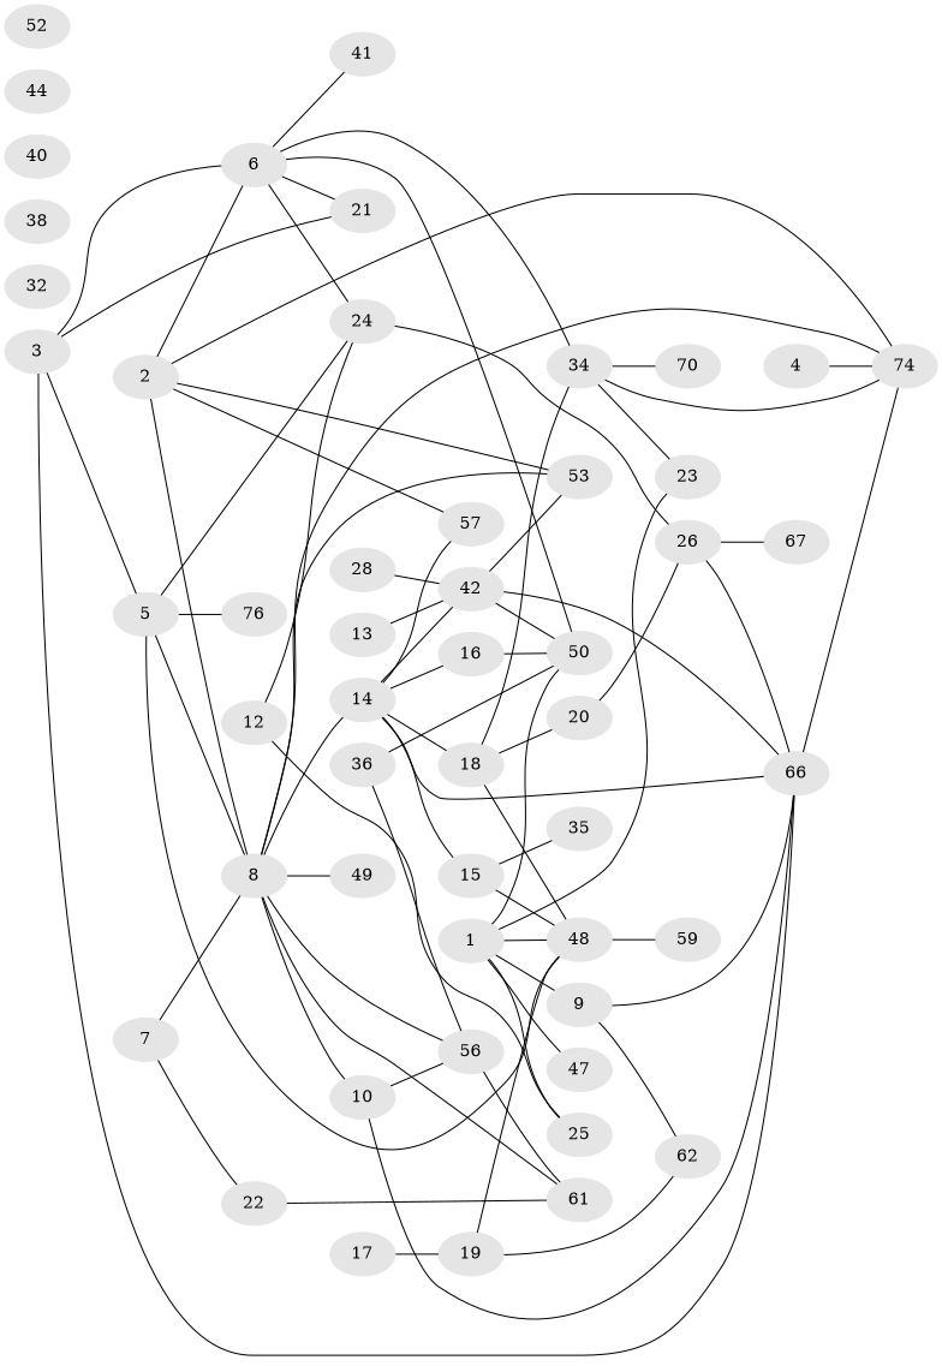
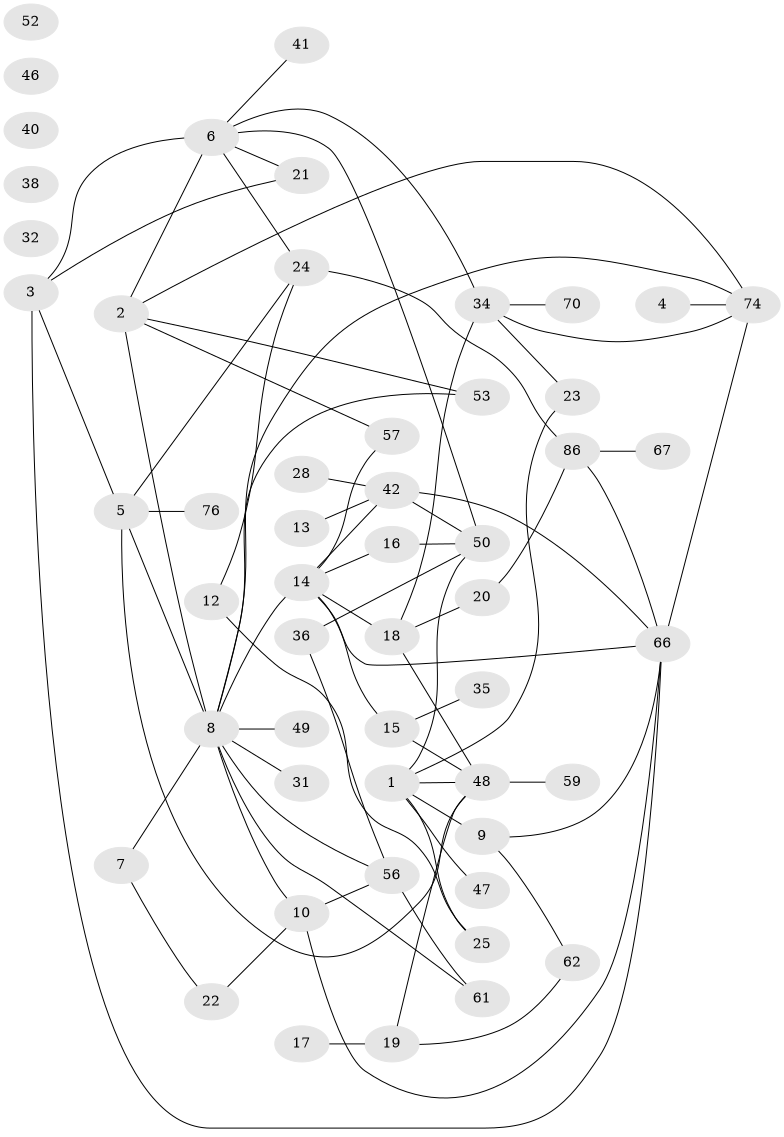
  graph {
    rankdir=LR
    node [color=gray90 style=filled]
    1 [super="+65"]
    9
    25 [super="+29"]
    n4 [label=23 super="+58"]
    47
    48 [super="+69"]
    50 [super="+51"]
    66
    62
    59
    2 [super="+44"]
    6 [super="+71"]
    8 [super="+11"]
    53
    57 [super="+72"]
    74 [super="+77"]
    21
    24 [super="+55"]
    34 [super="+60"]
    41
    10 [super="+73"]
    14 [super="+39"]
+   31
    49
    56 [super="+64"]
    61
    3 [super="+33"]
    5 [super="+30"]
    76
    4
-   26 [super="+63"]
+   26 [super="+63" label=86]
    70
    7
    22 [super="+27"]
    42 [super="+75"]
    15 [super="+23"]
    16
    18 [super="+45"]
    12
    13
    35
    20
    17 [super="+37"]
    19 [super="+68"]
    67
    28 [super="+54"]
    32
    36
    38
    40
-   46 [label=44]
+   46
    52
    1 -- 9
    1 -- 25
    1 -- n4
    1 -- 47
    1 -- 48
    1 -- 50
    9 -- 66
    9 -- 62
    48 -- 59
    66 -- 74
    2 -- 6
    2 -- 8
    2 -- 53
    2 -- 57
    2 -- 74
    6 -- 50
    6 -- 21
    6 -- 24
    6 -- 34
    6 -- 41
    8 -- 53
    8 -- 74
    8 -- 10
    8 -- 14
+   8 -- 31
    8 -- 49
    8 -- 56
    8 -- 61
    24 -- 26
    34 -- n4
    34 -- 74
    34 -- 70
    10 -- 66
    10 -- 56
    14 -- 66
    14 -- 57
    14 -- 42
    14 -- 15
    14 -- 16
    14 -- 18
    56 -- 61
    3 -- 66
    3 -- 6
    3 -- 21
    3 -- 5
    5 -- 48
    5 -- 8
    5 -- 24
    5 -- 76
    4 -- 74
    26 -- 66
    26 -- 67
    7 -- 8
    7 -- 22
-   22 -- 61
+   22 -- 10
    42 -- 50
    42 -- 66
-   42 -- 53
    15 -- 48
    15 -- 35
    16 -- 50
    18 -- 48
    18 -- 34
    18 -- 20
    12 -- 25
    12 -- 24
    13 -- 42
    20 -- 26
    17 -- 19
    19 -- 48
    19 -- 62
    28 -- 42
    36 -- 50
    36 -- 56
  }
